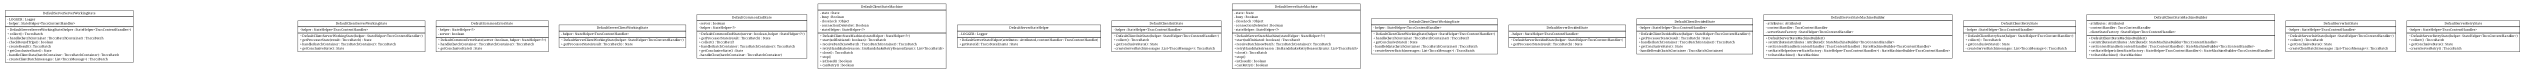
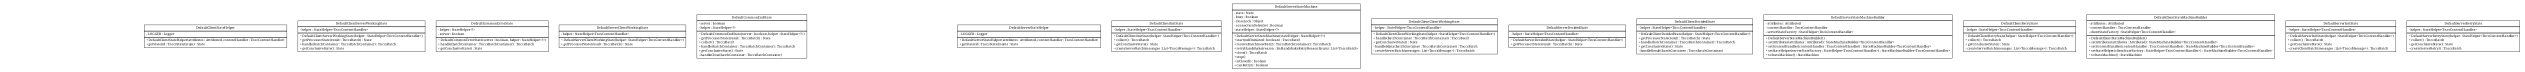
  digraph {
    nodesep=0.25
    ranksep=0.5
    fontname="Noto Serif"
    node [fontcolor=black fontname="Noto Serif" fontsize=10.0 shape=plaintext]
-   n1 [label=<<table title="de.hsbremen.tc.tnc.tnccs.session.statemachine.simple.DefaultServerServerWorkingState" border="0" cellborder="1" cellspacing="0" cellpadding="2" port="p" href="./DefaultServerServerWorkingState.html"> 		<tr><td><table border="0" cellspacing="0" cellpadding="1"> <tr><td align="center" balign="center"> DefaultServerServerWorkingState </td></tr> 		</table></td></tr> 		<tr><td><table border="0" cellspacing="0" cellpadding="1"> <tr><td align="left" balign="left"> - LOGGER : Logger </td></tr> <tr><td align="left" balign="left"> - helper : StateHelper&lt;TncsContentHandler&gt; </td></tr> 		</table></td></tr> 		<tr><td><table border="0" cellspacing="0" cellpadding="1"> <tr><td align="left" balign="left"> ~ DefaultServerServerWorkingState(helper : StateHelper&lt;TncsContentHandler&gt;) </td></tr> <tr><td align="left" balign="left"> + collect() : TnccsBatch </td></tr> <tr><td align="left" balign="left"> + handle(batchContainer : TnccsBatchContainer) : TnccsBatch </td></tr> <tr><td align="left" balign="left"> - checkRoundTrips() : boolean </td></tr> <tr><td align="left" balign="left"> - createResult() : TnccsBatch </td></tr> <tr><td align="left" balign="left"> + getConclusiveState() : State </td></tr> <tr><td align="left" balign="left"> - handleClientData(batchContainer : TnccsBatchContainer) : TnccsBatch </td></tr> <tr><td align="left" balign="left"> - createClientBatch(messages : List&lt;TnccsMessage&gt;) : TnccsBatch </td></tr> 		</table></td></tr> 		</table>>]
+   n2 [label=<<table title="de.hsbremen.tc.tnc.tnccs.session.statemachine.simple.DefaultClientStateHelper" border="0" cellborder="1" cellspacing="0" cellpadding="2" port="p" href="./DefaultClientStateHelper.html"> 		<tr><td><table border="0" cellspacing="0" cellpadding="1"> <tr><td align="center" balign="center"> DefaultClientStateHelper </td></tr> 		</table></td></tr> 		<tr><td><table border="0" cellspacing="0" cellpadding="1"> <tr><td align="left" balign="left"> - LOGGER : Logger </td></tr> 		</table></td></tr> 		<tr><td><table border="0" cellspacing="0" cellpadding="1"> <tr><td align="left" balign="left"> + DefaultClientStateHelper(attributes : Attributed, contentHandler : TnccContentHandler) </td></tr> <tr><td align="left" balign="left"> + getState(id : TnccsStateEnum) : State </td></tr> 		</table></td></tr> 		</table>>]
    n3 [label=<<table title="de.hsbremen.tc.tnc.tnccs.session.statemachine.simple.DefaultClientServerWorkingState" border="0" cellborder="1" cellspacing="0" cellpadding="2" port="p" href="./DefaultClientServerWorkingState.html"> 		<tr><td><table border="0" cellspacing="0" cellpadding="1"> <tr><td align="center" balign="center"> DefaultClientServerWorkingState </td></tr> 		</table></td></tr> 		<tr><td><table border="0" cellspacing="0" cellpadding="1"> <tr><td align="left" balign="left"> - helper : StateHelper&lt;TnccContentHandler&gt; </td></tr> 		</table></td></tr> 		<tr><td><table border="0" cellspacing="0" cellpadding="1"> <tr><td align="left" balign="left"> ~ DefaultClientServerWorkingState(helper : StateHelper&lt;TnccContentHandler&gt;) </td></tr> <tr><td align="left" balign="left"> + getProcessorState(result : TnccsBatch) : State </td></tr> <tr><td align="left" balign="left"> + handle(batchContainer : TnccsBatchContainer) : TnccsBatch </td></tr> <tr><td align="left" balign="left"> + getConclusiveState() : State </td></tr> 		</table></td></tr> 		</table>>]
    n4 [label=<<table title="de.hsbremen.tc.tnc.tnccs.session.statemachine.simple.DefaultCommonErrorState" border="0" cellborder="1" cellspacing="0" cellpadding="2" port="p" href="./DefaultCommonErrorState.html"> 		<tr><td><table border="0" cellspacing="0" cellpadding="1"> <tr><td align="center" balign="center"> DefaultCommonErrorState </td></tr> 		</table></td></tr> 		<tr><td><table border="0" cellspacing="0" cellpadding="1"> <tr><td align="left" balign="left"> - helper : StateHelper&lt;?&gt; </td></tr> <tr><td align="left" balign="left"> - server : boolean </td></tr> 		</table></td></tr> 		<tr><td><table border="0" cellspacing="0" cellpadding="1"> <tr><td align="left" balign="left"> ~ DefaultCommonErrorState(server : boolean, helper : StateHelper&lt;?&gt;) </td></tr> <tr><td align="left" balign="left"> + handle(batchContainer : TnccsBatchContainer) : TnccsBatch </td></tr> <tr><td align="left" balign="left"> + getConclusiveState() : State </td></tr> 		</table></td></tr> 		</table>>]
    n5 [label=<<table title="de.hsbremen.tc.tnc.tnccs.session.statemachine.simple.DefaultServerClientWorkingState" border="0" cellborder="1" cellspacing="0" cellpadding="2" port="p" href="./DefaultServerClientWorkingState.html"> 		<tr><td><table border="0" cellspacing="0" cellpadding="1"> <tr><td align="center" balign="center"> DefaultServerClientWorkingState </td></tr> 		</table></td></tr> 		<tr><td><table border="0" cellspacing="0" cellpadding="1"> <tr><td align="left" balign="left"> - helper : StateHelper&lt;TncsContentHandler&gt; </td></tr> 		</table></td></tr> 		<tr><td><table border="0" cellspacing="0" cellpadding="1"> <tr><td align="left" balign="left"> ~ DefaultServerClientWorkingState(helper : StateHelper&lt;TncsContentHandler&gt;) </td></tr> <tr><td align="left" balign="left"> + getProcessorState(result : TnccsBatch) : State </td></tr> 		</table></td></tr> 		</table>>]
    n6 [label=<<table title="de.hsbremen.tc.tnc.tnccs.session.statemachine.simple.DefaultCommonEndState" border="0" cellborder="1" cellspacing="0" cellpadding="2" port="p" href="./DefaultCommonEndState.html"> 		<tr><td><table border="0" cellspacing="0" cellpadding="1"> <tr><td align="center" balign="center"> DefaultCommonEndState </td></tr> 		</table></td></tr> 		<tr><td><table border="0" cellspacing="0" cellpadding="1"> <tr><td align="left" balign="left"> - server : boolean </td></tr> <tr><td align="left" balign="left"> - helper : StateHelper&lt;?&gt; </td></tr> 		</table></td></tr> 		<tr><td><table border="0" cellspacing="0" cellpadding="1"> <tr><td align="left" balign="left"> ~ DefaultCommonEndState(server : boolean, helper : StateHelper&lt;?&gt;) </td></tr> <tr><td align="left" balign="left"> + getProcessorState(result : TnccsBatch) : State </td></tr> <tr><td align="left" balign="left"> + collect() : TnccsBatch </td></tr> <tr><td align="left" balign="left"> + handle(batchContainer : TnccsBatchContainer) : TnccsBatch </td></tr> <tr><td align="left" balign="left"> + getConclusiveState() : State </td></tr> <tr><td align="left" balign="left"> - handleClose(batchContainer : TnccsBatchContainer) </td></tr> 		</table></td></tr> 		</table>>]
-   n7 [label=<<table title="de.hsbremen.tc.tnc.tnccs.session.statemachine.simple.DefaultClientStateMachine" border="0" cellborder="1" cellspacing="0" cellpadding="2" port="p" href="./DefaultClientStateMachine.html"> 		<tr><td><table border="0" cellspacing="0" cellpadding="1"> <tr><td align="center" balign="center"> DefaultClientStateMachine </td></tr> 		</table></td></tr> 		<tr><td><table border="0" cellspacing="0" cellpadding="1"> <tr><td align="left" balign="left"> - state : State </td></tr> <tr><td align="left" balign="left"> - busy : Boolean </td></tr> <tr><td align="left" balign="left"> - closeLock : Object </td></tr> <tr><td align="left" balign="left"> - connectionDeleteSet : Boolean </td></tr> <tr><td align="left" balign="left"> - stateHelper : StateHelper&lt;?&gt; </td></tr> 		</table></td></tr> 		<tr><td><table border="0" cellspacing="0" cellpadding="1"> <tr><td align="left" balign="left"> + DefaultClientStateMachine(stateHelper : StateHelper&lt;?&gt;) </td></tr> <tr><td align="left" balign="left"> + start(selfInitiated : boolean) : TnccsBatch </td></tr> <tr><td align="left" balign="left"> + receiveBatch(newBatch : TnccsBatchContainer) : TnccsBatch </td></tr> <tr><td align="left" balign="left"> + retryHandshake(reason : ImHandshakeRetryReasonEnum) : List&lt;TnccsBatch&gt; </td></tr> <tr><td align="left" balign="left"> + close() : TnccsBatch </td></tr> <tr><td align="left" balign="left"> + stop() </td></tr> <tr><td align="left" balign="left"> + isClosed() : boolean </td></tr> <tr><td align="left" balign="left"> + canRetry() : boolean </td></tr> 		</table></td></tr> 		</table>>]
    n8 [label=<<table title="de.hsbremen.tc.tnc.tnccs.session.statemachine.simple.DefaultServerStateHelper" border="0" cellborder="1" cellspacing="0" cellpadding="2" port="p" href="./DefaultServerStateHelper.html"> 		<tr><td><table border="0" cellspacing="0" cellpadding="1"> <tr><td align="center" balign="center"> DefaultServerStateHelper </td></tr> 		</table></td></tr> 		<tr><td><table border="0" cellspacing="0" cellpadding="1"> <tr><td align="left" balign="left"> - LOGGER : Logger </td></tr> 		</table></td></tr> 		<tr><td><table border="0" cellspacing="0" cellpadding="1"> <tr><td align="left" balign="left"> + DefaultServerStateHelper(attributes : Attributed, contentHandler : TncsContentHandler) </td></tr> <tr><td align="left" balign="left"> + getState(id : TnccsStateEnum) : State </td></tr> 		</table></td></tr> 		</table>>]
    n9 [label=<<table title="de.hsbremen.tc.tnc.tnccs.session.statemachine.simple.DefaultClientInitState" border="0" cellborder="1" cellspacing="0" cellpadding="2" port="p" href="./DefaultClientInitState.html"> 		<tr><td><table border="0" cellspacing="0" cellpadding="1"> <tr><td align="center" balign="center"> DefaultClientInitState </td></tr> 		</table></td></tr> 		<tr><td><table border="0" cellspacing="0" cellpadding="1"> <tr><td align="left" balign="left"> - helper : StateHelper&lt;TnccContentHandler&gt; </td></tr> 		</table></td></tr> 		<tr><td><table border="0" cellspacing="0" cellpadding="1"> <tr><td align="left" balign="left"> ~ DefaultClientInitState(helper : StateHelper&lt;TnccContentHandler&gt;) </td></tr> <tr><td align="left" balign="left"> + collect() : TnccsBatch </td></tr> <tr><td align="left" balign="left"> + getConclusiveState() : State </td></tr> <tr><td align="left" balign="left"> - createServerBatch(messages : List&lt;TnccsMessage&gt;) : TnccsBatch </td></tr> 		</table></td></tr> 		</table>>]
    n10 [label=<<table title="de.hsbremen.tc.tnc.tnccs.session.statemachine.simple.DefaultServerStateMachine" border="0" cellborder="1" cellspacing="0" cellpadding="2" port="p" href="./DefaultServerStateMachine.html"> 		<tr><td><table border="0" cellspacing="0" cellpadding="1"> <tr><td align="center" balign="center"> DefaultServerStateMachine </td></tr> 		</table></td></tr> 		<tr><td><table border="0" cellspacing="0" cellpadding="1"> <tr><td align="left" balign="left"> - state : State </td></tr> <tr><td align="left" balign="left"> - busy : Boolean </td></tr> <tr><td align="left" balign="left"> - closeLock : Object </td></tr> <tr><td align="left" balign="left"> - connectionDeleteSet : Boolean </td></tr> <tr><td align="left" balign="left"> - stateHelper : StateHelper&lt;?&gt; </td></tr> 		</table></td></tr> 		<tr><td><table border="0" cellspacing="0" cellpadding="1"> <tr><td align="left" balign="left"> + DefaultServerStateMachine(stateHelper : StateHelper&lt;?&gt;) </td></tr> <tr><td align="left" balign="left"> + start(selfInitiated : boolean) : TnccsBatch </td></tr> <tr><td align="left" balign="left"> + receiveBatch(newBatch : TnccsBatchContainer) : TnccsBatch </td></tr> <tr><td align="left" balign="left"> + retryHandshake(reason : ImHandshakeRetryReasonEnum) : List&lt;TnccsBatch&gt; </td></tr> <tr><td align="left" balign="left"> + close() : TnccsBatch </td></tr> <tr><td align="left" balign="left"> + stop() </td></tr> <tr><td align="left" balign="left"> + isClosed() : boolean </td></tr> <tr><td align="left" balign="left"> + canRetry() : boolean </td></tr> 		</table></td></tr> 		</table>>]
    n11 [label=<<table title="de.hsbremen.tc.tnc.tnccs.session.statemachine.simple.DefaultClientClientWorkingState" border="0" cellborder="1" cellspacing="0" cellpadding="2" port="p" href="./DefaultClientClientWorkingState.html"> 		<tr><td><table border="0" cellspacing="0" cellpadding="1"> <tr><td align="center" balign="center"> DefaultClientClientWorkingState </td></tr> 		</table></td></tr> 		<tr><td><table border="0" cellspacing="0" cellpadding="1"> <tr><td align="left" balign="left"> - helper : StateHelper&lt;TnccContentHandler&gt; </td></tr> 		</table></td></tr> 		<tr><td><table border="0" cellspacing="0" cellpadding="1"> <tr><td align="left" balign="left"> ~ DefaultClientClientWorkingState(helper : StateHelper&lt;TnccContentHandler&gt;) </td></tr> <tr><td align="left" balign="left"> + handle(batchContainer : TnccsBatchContainer) : TnccsBatch </td></tr> <tr><td align="left" balign="left"> + getConclusiveState() : State </td></tr> <tr><td align="left" balign="left"> - handleSdata(batchContainer : TnccsBatchContainer) : TnccsBatch </td></tr> <tr><td align="left" balign="left"> - createServerBatch(messages : List&lt;TnccsMessage&gt;) : TnccsBatch </td></tr> 		</table></td></tr> 		</table>>]
    n12 [label=<<table title="de.hsbremen.tc.tnc.tnccs.session.statemachine.simple.DefaultServerDecidedState" border="0" cellborder="1" cellspacing="0" cellpadding="2" port="p" href="./DefaultServerDecidedState.html"> 		<tr><td><table border="0" cellspacing="0" cellpadding="1"> <tr><td align="center" balign="center"> DefaultServerDecidedState </td></tr> 		</table></td></tr> 		<tr><td><table border="0" cellspacing="0" cellpadding="1"> <tr><td align="left" balign="left"> - helper : StateHelper&lt;TncsContentHandler&gt; </td></tr> 		</table></td></tr> 		<tr><td><table border="0" cellspacing="0" cellpadding="1"> <tr><td align="left" balign="left"> ~ DefaultServerDecidedState(helper : StateHelper&lt;TncsContentHandler&gt;) </td></tr> <tr><td align="left" balign="left"> + getProcessorState(result : TnccsBatch) : State </td></tr> 		</table></td></tr> 		</table>>]
    n13 [label=<<table title="de.hsbremen.tc.tnc.tnccs.session.statemachine.simple.DefaultClientDecidedState" border="0" cellborder="1" cellspacing="0" cellpadding="2" port="p" href="./DefaultClientDecidedState.html"> 		<tr><td><table border="0" cellspacing="0" cellpadding="1"> <tr><td align="center" balign="center"> DefaultClientDecidedState </td></tr> 		</table></td></tr> 		<tr><td><table border="0" cellspacing="0" cellpadding="1"> <tr><td align="left" balign="left"> - helper : StateHelper&lt;TnccContentHandler&gt; </td></tr> 		</table></td></tr> 		<tr><td><table border="0" cellspacing="0" cellpadding="1"> <tr><td align="left" balign="left"> ~ DefaultClientDecidedState(helper : StateHelper&lt;TnccContentHandler&gt;) </td></tr> <tr><td align="left" balign="left"> + getProcessorState(result : TnccsBatch) : State </td></tr> <tr><td align="left" balign="left"> + handle(batchContainer : TnccsBatchContainer) : TnccsBatch </td></tr> <tr><td align="left" balign="left"> + getConclusiveState() : State </td></tr> <tr><td align="left" balign="left"> - handleResult(batchContainer : TnccsBatchContainer) </td></tr> 		</table></td></tr> 		</table>>]
    n14 [label=<<table title="de.hsbremen.tc.tnc.tnccs.session.statemachine.simple.DefaultServerStateMachineBuilder" border="0" cellborder="1" cellspacing="0" cellpadding="2" port="p" href="./DefaultServerStateMachineBuilder.html"> 		<tr><td><table border="0" cellspacing="0" cellpadding="1"> <tr><td align="center" balign="center"> DefaultServerStateMachineBuilder </td></tr> 		</table></td></tr> 		<tr><td><table border="0" cellspacing="0" cellpadding="1"> <tr><td align="left" balign="left"> - attributes : Attributed </td></tr> <tr><td align="left" balign="left"> - contentHandler : TncsContentHandler </td></tr> <tr><td align="left" balign="left"> - serverStateFactory : StateHelper&lt;TncsContentHandler&gt; </td></tr> 		</table></td></tr> 		<tr><td><table border="0" cellspacing="0" cellpadding="1"> <tr><td align="left" balign="left"> + DefaultServerStateMachineBuilder() </td></tr> <tr><td align="left" balign="left"> + setAttributes(attributes : Attributed) : StateMachineBuilder&lt;TncsContentHandler&gt; </td></tr> <tr><td align="left" balign="left"> + setContentHandler(contentHandler : TncsContentHandler) : StateMachineBuilder&lt;TncsContentHandler&gt; </td></tr> <tr><td align="left" balign="left"> + setStateHelper(serverStateFactory : StateHelper&lt;TncsContentHandler&gt;) : StateMachineBuilder&lt;TncsContentHandler&gt; </td></tr> <tr><td align="left" balign="left"> + toStateMachine() : StateMachine </td></tr> 		</table></td></tr> 		</table>>]
    n15 [label=<<table title="de.hsbremen.tc.tnc.tnccs.session.statemachine.simple.DefaultClientRetryState" border="0" cellborder="1" cellspacing="0" cellpadding="2" port="p" href="./DefaultClientRetryState.html"> 		<tr><td><table border="0" cellspacing="0" cellpadding="1"> <tr><td align="center" balign="center"> DefaultClientRetryState </td></tr> 		</table></td></tr> 		<tr><td><table border="0" cellspacing="0" cellpadding="1"> <tr><td align="left" balign="left"> - helper : StateHelper&lt;TnccContentHandler&gt; </td></tr> 		</table></td></tr> 		<tr><td><table border="0" cellspacing="0" cellpadding="1"> <tr><td align="left" balign="left"> ~ DefaultClientRetryState(helper : StateHelper&lt;TnccContentHandler&gt;) </td></tr> <tr><td align="left" balign="left"> + collect() : TnccsBatch </td></tr> <tr><td align="left" balign="left"> + getConclusiveState() : State </td></tr> <tr><td align="left" balign="left"> - createServerBatch(messages : List&lt;TnccsMessage&gt;) : TnccsBatch </td></tr> 		</table></td></tr> 		</table>>]
    n16 [label=<<table title="de.hsbremen.tc.tnc.tnccs.session.statemachine.simple.DefaultClientStateMachineBuilder" border="0" cellborder="1" cellspacing="0" cellpadding="2" port="p" href="./DefaultClientStateMachineBuilder.html"> 		<tr><td><table border="0" cellspacing="0" cellpadding="1"> <tr><td align="center" balign="center"> DefaultClientStateMachineBuilder </td></tr> 		</table></td></tr> 		<tr><td><table border="0" cellspacing="0" cellpadding="1"> <tr><td align="left" balign="left"> - attributes : Attributed </td></tr> <tr><td align="left" balign="left"> - contentHandler : TnccContentHandler </td></tr> <tr><td align="left" balign="left"> - clientStateFactory : StateHelper&lt;TnccContentHandler&gt; </td></tr> 		</table></td></tr> 		<tr><td><table border="0" cellspacing="0" cellpadding="1"> <tr><td align="left" balign="left"> + DefaultClientStateMachineBuilder() </td></tr> <tr><td align="left" balign="left"> + setAttributes(attributes : Attributed) : StateMachineBuilder&lt;TnccContentHandler&gt; </td></tr> <tr><td align="left" balign="left"> + setContentHandler(contentHandler : TnccContentHandler) : StateMachineBuilder&lt;TnccContentHandler&gt; </td></tr> <tr><td align="left" balign="left"> + setStateHelper(clientStateFactory : StateHelper&lt;TnccContentHandler&gt;) : StateMachineBuilder&lt;TnccContentHandler&gt; </td></tr> <tr><td align="left" balign="left"> + toStateMachine() : StateMachine </td></tr> 		</table></td></tr> 		</table>>]
    n17 [label=<<table title="de.hsbremen.tc.tnc.tnccs.session.statemachine.simple.DefaultServerInitState" border="0" cellborder="1" cellspacing="0" cellpadding="2" port="p" href="./DefaultServerInitState.html"> 		<tr><td><table border="0" cellspacing="0" cellpadding="1"> <tr><td align="center" balign="center"> DefaultServerInitState </td></tr> 		</table></td></tr> 		<tr><td><table border="0" cellspacing="0" cellpadding="1"> <tr><td align="left" balign="left"> - helper : StateHelper&lt;TncsContentHandler&gt; </td></tr> 		</table></td></tr> 		<tr><td><table border="0" cellspacing="0" cellpadding="1"> <tr><td align="left" balign="left"> ~ DefaultServerInitState(helper : StateHelper&lt;TncsContentHandler&gt;) </td></tr> <tr><td align="left" balign="left"> + collect() : TnccsBatch </td></tr> <tr><td align="left" balign="left"> + getConclusiveState() : State </td></tr> <tr><td align="left" balign="left"> - createClientBatch(messages : List&lt;TnccsMessage&gt;) : TnccsBatch </td></tr> 		</table></td></tr> 		</table>>]
    n18 [label=<<table title="de.hsbremen.tc.tnc.tnccs.session.statemachine.simple.DefaultServerRetryState" border="0" cellborder="1" cellspacing="0" cellpadding="2" port="p" href="./DefaultServerRetryState.html"> 		<tr><td><table border="0" cellspacing="0" cellpadding="1"> <tr><td align="center" balign="center"> DefaultServerRetryState </td></tr> 		</table></td></tr> 		<tr><td><table border="0" cellspacing="0" cellpadding="1"> <tr><td align="left" balign="left"> - helper : StateHelper&lt;TncsContentHandler&gt; </td></tr> 		</table></td></tr> 		<tr><td><table border="0" cellspacing="0" cellpadding="1"> <tr><td align="left" balign="left"> ~ DefaultServerRetryState(helper : StateHelper&lt;TncsContentHandler&gt;) </td></tr> <tr><td align="left" balign="left"> + collect() : TnccsBatch </td></tr> <tr><td align="left" balign="left"> + getConclusiveState() : State </td></tr> <tr><td align="left" balign="left"> - createServerRetry() : TnccsBatch </td></tr> 		</table></td></tr> 		</table>>]
  }
